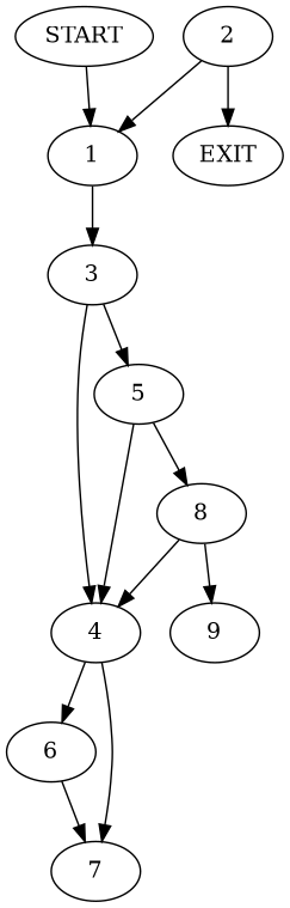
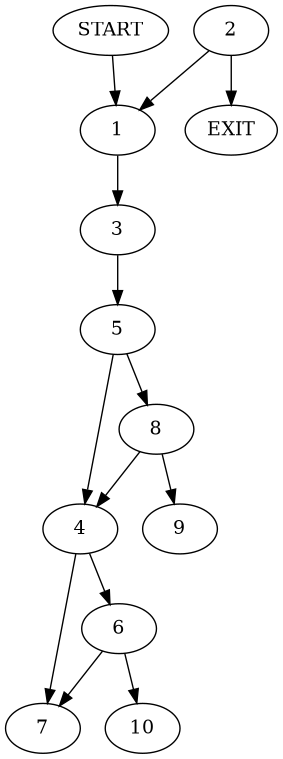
  digraph {
    n1 [label=START]
    1
    3
    n4 [label=EXIT]
    2
    4
    5
    6
    7
    8
+   10
    9
    n1 -> 1
    1 -> 3
-   3 -> 4
    3 -> 5
    2 -> 1
    2 -> n4
    4 -> 6
    4 -> 7
    5 -> 4
    5 -> 8
    6 -> 7
+   6 -> 10
    8 -> 4
    8 -> 9
  }
